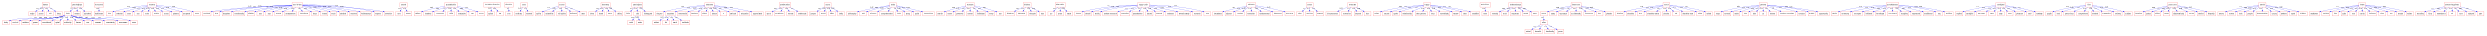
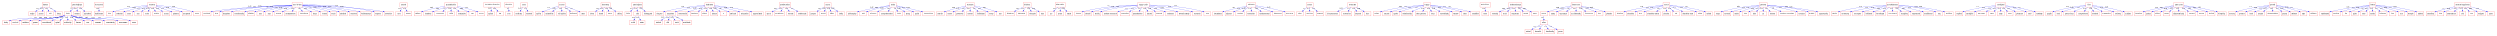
  strict digraph {
    fontname="Fira Sans"
    node [color=red fontname="Fira Sans" shape=box]
    edge [color=blue fontname="Fira Sans" xlabel=0.01]
    kamsa
    major
    peace
    evil
    keep
    panchajanya
    right
    means
    spiralled
    body
    control
    emblem
    power
    considered
    spiral
    authority
    classes
    five
    emerged
    sovereignty
    "'asura\x92s'"
    came
    honoured
    legitimate
    heavens
    kind
    celestial
    stars
    sun
    echo
    motion
    across
    planets
    accepted
    moon
    "son-in-law"
    received
    love
    daughter
    emotionally
    eligible
    was
    age
    moved
    arrangement
    investiture
    boys
    thread
    much
    advised
    reached
    "'krishna\x92s'"
    respect
    affection
    sacred
    rare
    former
    gurudakshina
    deliver
    thankful
    summoned
    child
    invaluable
    ever
    "guru's"
    "clockwise direction"
    spirals
    left
    direction
    one
    sons
    ordinary
    wanted
    sound
    spirits
    calamities
    "evil spirits"
    believed
    ward
    doorstep
    blew
    death
    went
    calling
    panchajana
    living
    said
    kidnapped
    could
    water
    balarama
    chapter
    vasudeva
    reverential
    brothers
    n96 [label=vishnu]
    please
    36
    attitude
    education
    appreciated
    wished
    did
    mark
    gratitude
    gratification
    good
    excellence
    mental
    intellectual
    asura
    jumped
    found
    killed
    belly
    vedas
    philosophy
    well
    sciences
    comprehended
    logic
    grasp
    quick
    instructions
    trumpet
    warrior
    name
    powerful
    owned
    individual
    every
    war
    krishna
    kingdom
    belonged
    thought
    also
    difficulties
    go
    great
    made
    "happy union"
    throne
    devaki
    family
    n146 [label="welfare monarch"]
    sovereign
    grandfather
    placed
    revered
    embraced
    affectionately
    monarch
    next
    n155 [label="wished's"]
    devadatta
    "arjuna's"
    conches
    formation
    fundamental
    difference
    structure
    ocean
    gifts
    services
    offered
    fortunate
    circumstances
    protection
    beyond
    due
    happy
    united
    natural
    spoke
    relationship
    "dear parents"
    thus
    exceedingly
    "'\x93we'"
    dear
    establish
    "god vishnu"
    form
    brahmacharya
    formally
    took
    respected
    words
    were
    "infant son"
    return
    away
    "'guru\x92s'"
    accidentally
    innocence
    lord
    pleaded
    alive
    asked
    brought
    obediently
    yama
    conch
    blowing
    shankha
    loud
    "shankha-svana"
    ghosha
    felt
    "shankha-rava"
    might
    called
    parents
    maya
    normal
    make
    give
    able
    us
    behave
    "conduct ourselves"
    conduct
    dutiful
    opportunity
    gurukulavasa
    desire
    ceremony
    preceptor
    initiated
    hermitage
    successful
    studying
    expressed
    traditional
    way
    residing
    sandipani
    replied
    sandipini
    entrusted
    exert
    sage
    tutor
    pleasure
    "'\x93i'"
    tutelage
    hint
    pupils
    had
    precocious
    comprehend
    needed
    suggestive
    entirety
    subject
    "past curse"
    knowing
    yadus
    giving
    crown
    diplomatically
+   refused
    excuse
    denied
    kingship
    permit
    among
    protect
    look
    people
    downtrodden
    young
    welfare
    aged
    children
    infant
    swallowed
    retrieve
    like
    quite
    near
    sands
    insistent
    time
    son
    temple
    waited
    "utmost happiness"
    standing
    king
    attendance
    old
    turn
    enjoyed
    gave
    kamsa -> major
    kamsa -> peace
    kamsa -> evil
    kamsa -> keep [xlabel=0.11]
    panchajanya -> right [xlabel=0.1]
    panchajanya -> means
    panchajanya -> spiralled
    right -> body [xlabel=0.03]
    right -> control [xlabel=0.03]
    right -> emblem [xlabel=0.02]
    right -> power [xlabel=0.02]
    right -> considered [xlabel=0.02]
    right -> spiral [xlabel=0.04]
    right -> authority [xlabel=0.02]
    right -> classes [xlabel=0.02]
    right -> five
    right -> emerged [xlabel=0.03]
    right -> sovereignty [xlabel=0.04]
    right -> "'asura\x92s'" [xlabel=0.02]
    right -> came [xlabel=0.03]
    honoured -> legitimate [xlabel=0.09]
    heavens -> kind [xlabel=0.03]
    heavens -> celestial [xlabel=0.02]
    heavens -> stars [xlabel=0.03]
    heavens -> sun [xlabel=0.03]
    heavens -> echo [xlabel=0.03]
    heavens -> motion [xlabel=0.03]
    heavens -> across [xlabel=0.02]
    heavens -> planets [xlabel=0.03]
    heavens -> accepted [xlabel=0.16]
    heavens -> moon [xlabel=0.03]
    "son-in-law" -> received [xlabel=0.05]
    "son-in-law" -> love [xlabel=0.03]
    "son-in-law" -> daughter [xlabel=0.06]
    "son-in-law" -> emotionally [xlabel=0.1]
    "son-in-law" -> eligible [xlabel=0.06]
    "son-in-law" -> was [xlabel=0.03]
    "son-in-law" -> age [xlabel=0.07]
    "son-in-law" -> moved [xlabel=0.06]
    "son-in-law" -> arrangement [xlabel=0.06]
    "son-in-law" -> investiture [xlabel=0.05]
    "son-in-law" -> boys [xlabel=0.23]
    "son-in-law" -> thread [xlabel=0.05]
    "son-in-law" -> much [xlabel=0.03]
    "son-in-law" -> advised [xlabel=0.05]
    "son-in-law" -> reached [xlabel=0.06]
    "son-in-law" -> "'krishna\x92s'" [xlabel=0.05]
    "son-in-law" -> respect [xlabel=0.06]
    "son-in-law" -> affection [xlabel=0.06]
    sacred -> rare
    sacred -> former [xlabel=0.12]
    gurudakshina -> deliver [xlabel=0.04]
    gurudakshina -> thankful [xlabel=0.03]
    gurudakshina -> summoned [xlabel=0.21]
    gurudakshina -> child [xlabel=0.04]
    gurudakshina -> invaluable [xlabel=0.03]
    gurudakshina -> ever [xlabel=0.02]
    gurudakshina -> "guru's" [xlabel=0.04]
    "clockwise direction" -> spirals [xlabel=0.24]
    "clockwise direction" -> left
    direction -> one [xlabel=0.1]
    sons -> ordinary
    sons -> wanted [xlabel=0.13]
    sound -> spirits [xlabel=0.04]
    sound -> calamities [xlabel=0.04]
    sound -> "evil spirits" [xlabel=0.03]
    sound -> believed [xlabel=0.03]
    sound -> ward [xlabel=0.23]
    doorstep -> blew [xlabel=0.02]
    doorstep -> death [xlabel=0.02]
    doorstep -> went [xlabel=0.02]
    doorstep -> calling [xlabel=0.14]
    panchajana -> living [xlabel=0.17]
    panchajana -> said [xlabel=0.12]
    panchajana -> kidnapped
    said -> could [xlabel=0.02]
    said -> water [xlabel=0.09]
    balarama -> chapter [xlabel=0.06]
    balarama -> vasudeva [xlabel=0.26]
    balarama -> reverential [xlabel=0.05]
    balarama -> brothers [xlabel=0.06]
    balarama -> n96
    balarama -> please [xlabel=0.09]
    balarama -> 36 [xlabel=0.04]
    balarama -> attitude [xlabel=0.05]
    balarama -> education [xlabel=0.06]
    balarama -> appreciated [xlabel=0.02]
    vasudeva -> wished
    vasudeva -> did [xlabel=0.19]
    vasudeva -> mark
    vasudeva -> gratitude
    gratification -> good
    gratification -> excellence [xlabel=0.02]
    gratification -> mental [xlabel=0.02]
    gratification -> intellectual [xlabel=0.15]
    asura -> jumped [xlabel=0.02]
    asura -> found [xlabel=0.02]
    asura -> killed [xlabel=0.14]
    asura -> belly [xlabel=0.02]
    vedas -> philosophy [xlabel=0.07]
    vedas -> well [xlabel=0.03]
    vedas -> sciences [xlabel=0.08]
    vedas -> comprehended [xlabel=0.08]
    vedas -> logic [xlabel=0.1]
    vedas -> grasp [xlabel=0.08]
    vedas -> quick [xlabel=0.05]
    vedas -> instructions [xlabel=0.32]
    trumpet -> warrior [xlabel=0.02]
    trumpet -> name
    trumpet -> powerful
    trumpet -> owned
    trumpet -> individual [xlabel=0.12]
    trumpet -> every
    trumpet -> war
    krishna -> kingdom [xlabel=0.26]
    krishna -> belonged [xlabel=0.27]
    krishna -> thought [xlabel=0.24]
    krishna -> also [xlabel=0.17]
    difficulties -> go [xlabel=0.08]
    difficulties -> great [xlabel=0.1]
    difficulties -> made [xlabel=0.09]
    "happy union" -> throne [xlabel=0.05]
    "happy union" -> devaki [xlabel=0.06]
    "happy union" -> family [xlabel=0.06]
    "happy union" -> n146 [xlabel=0.06]
    "happy union" -> sovereign [xlabel=0.05]
    "happy union" -> grandfather [xlabel=0.25]
    "happy union" -> placed [xlabel=0.06]
    "happy union" -> revered [xlabel=0.06]
    "happy union" -> embraced [xlabel=0.06]
    "happy union" -> affectionately [xlabel=0.06]
    "happy union" -> monarch [xlabel=0.08]
    "happy union" -> next
    n155 -> devadatta [xlabel=0.06]
    n155 -> "arjuna's" [xlabel=0.06]
    n155 -> conches [xlabel=0.06]
    n155 -> formation [xlabel=0.27]
    n155 -> fundamental [xlabel=0.04]
    n155 -> difference [xlabel=0.05]
    n155 -> structure [xlabel=0.05]
    ocean -> gifts [xlabel=0.2]
    ocean -> services [xlabel=0.11]
    ocean -> offered [xlabel=0.19]
    fortunate -> circumstances [xlabel=0.03]
    fortunate -> protection [xlabel=0.17]
    fortunate -> beyond [xlabel=0.02]
    fortunate -> due [xlabel=0.02]
    happy -> united [xlabel=0.06]
    happy -> natural [xlabel=0.04]
    happy -> spoke [xlabel=0.05]
    happy -> relationship [xlabel=0.05]
    happy -> "dear parents" [xlabel=0.03]
    happy -> thus [xlabel=0.03]
    happy -> exceedingly [xlabel=0.04]
    happy -> "'\x93we'" [xlabel=0.23]
    happy -> dear [xlabel=0.06]
    happy -> establish [xlabel=0.03]
    "god vishnu" -> form [xlabel=0.23]
    brahmacharya -> formally [xlabel=0.02]
    brahmacharya -> took [xlabel=0.02]
    brahmacharya -> respected [xlabel=0.02]
    brahmacharya -> words [xlabel=0.14]
    brahmacharya -> were
    "infant son" -> return [xlabel=0.08]
    "infant son" -> away [xlabel=0.02]
    "infant son" -> "'guru\x92s'" [xlabel=0.05]
    "infant son" -> accidentally [xlabel=0.25]
    "infant son" -> innocence [xlabel=0.06]
    "infant son" -> lord [xlabel=0.04]
    "infant son" -> pleaded [xlabel=0.04]
    return -> alive
    alive -> asked [xlabel=0.27]
    alive -> brought [xlabel=0.15]
    alive -> obediently [xlabel=0.13]
    alive -> yama [xlabel=0.17]
    conch -> blowing [xlabel=0.06]
    conch -> shankha [xlabel=0.07]
    conch -> loud [xlabel=0.06]
    conch -> "shankha-svana" [xlabel=0.07]
    conch -> ghosha [xlabel=0.28]
    conch -> felt [xlabel=0.07]
    conch -> "shankha-rava" [xlabel=0.02]
    conch -> might [xlabel=0.03]
    conch -> called [xlabel=0.05]
    parents -> maya [xlabel=0.41]
    parents -> normal [xlabel=0.26]
    parents -> make [xlabel=0.16]
    parents -> give [xlabel=0.13]
    parents -> able [xlabel=0.31]
    parents -> us [xlabel=0.21]
    parents -> behave [xlabel=0.25]
    parents -> "conduct ourselves" [xlabel=0.17]
    parents -> conduct [xlabel=0.23]
    parents -> dutiful [xlabel=0.22]
    parents -> opportunity [xlabel=0.25]
    gurukulavasa -> desire [xlabel=0.18]
    gurukulavasa -> ceremony [xlabel=0.05]
    gurukulavasa -> preceptor [xlabel=0.03]
    gurukulavasa -> initiated [xlabel=0.03]
    gurukulavasa -> hermitage [xlabel=0.06]
    gurukulavasa -> successful [xlabel=0.03]
    gurukulavasa -> studying [xlabel=0.05]
    gurukulavasa -> expressed [xlabel=0.05]
    gurukulavasa -> traditional [xlabel=0.02]
    gurukulavasa -> way [xlabel=0.02]
    gurukulavasa -> residing [xlabel=0.02]
    sandipani -> replied
    sandipani -> sandipini [xlabel=0.03]
    sandipani -> entrusted [xlabel=0.21]
    sandipani -> exert
    sandipani -> sage [xlabel=0.17]
    sandipani -> tutor
    sandipani -> pleasure
    sandipani -> "'\x93i'"
    sandipani -> tutelage [xlabel=0.21]
    hint -> pupils [xlabel=0.03]
    hint -> had [xlabel=0.06]
    hint -> precocious [xlabel=0.03]
    hint -> comprehend [xlabel=0.18]
    hint -> needed [xlabel=0.04]
    hint -> suggestive [xlabel=0.03]
    hint -> entirety [xlabel=0.04]
    hint -> subject [xlabel=0.04]
    "past curse" -> knowing [xlabel=0.06]
    "past curse" -> yadus [xlabel=0.05]
    "past curse" -> giving [xlabel=0.05]
    "past curse" -> crown [xlabel=0.24]
    "past curse" -> diplomatically [xlabel=0.04]
+   "past curse" -> refused [xlabel=0.05]
    "past curse" -> excuse [xlabel=0.04]
    "past curse" -> denied [xlabel=0.05]
    "past curse" -> kingship [xlabel=0.24]
    permit -> among
    permit -> protect [xlabel=0.02]
    permit -> look [xlabel=0.02]
    permit -> people
    permit -> downtrodden [xlabel=0.02]
    permit -> young [xlabel=0.15]
    permit -> welfare [xlabel=0.02]
    permit -> aged [xlabel=0.03]
    permit -> children [xlabel=0.02]
    infant -> swallowed
    infant -> retrieve
    infant -> like [xlabel=0.13]
    infant -> quite
    infant -> near
    infant -> sands [xlabel=0.02]
    infant -> insistent
    infant -> time
    infant -> son [xlabel=0.02]
    infant -> temple [xlabel=0.02]
    infant -> waited
    "utmost happiness" -> standing
    "utmost happiness" -> king
    "utmost happiness" -> attendance
    "utmost happiness" -> old
    "utmost happiness" -> turn
    "utmost happiness" -> enjoyed [xlabel=0.22]
    "utmost happiness" -> gave
  }
